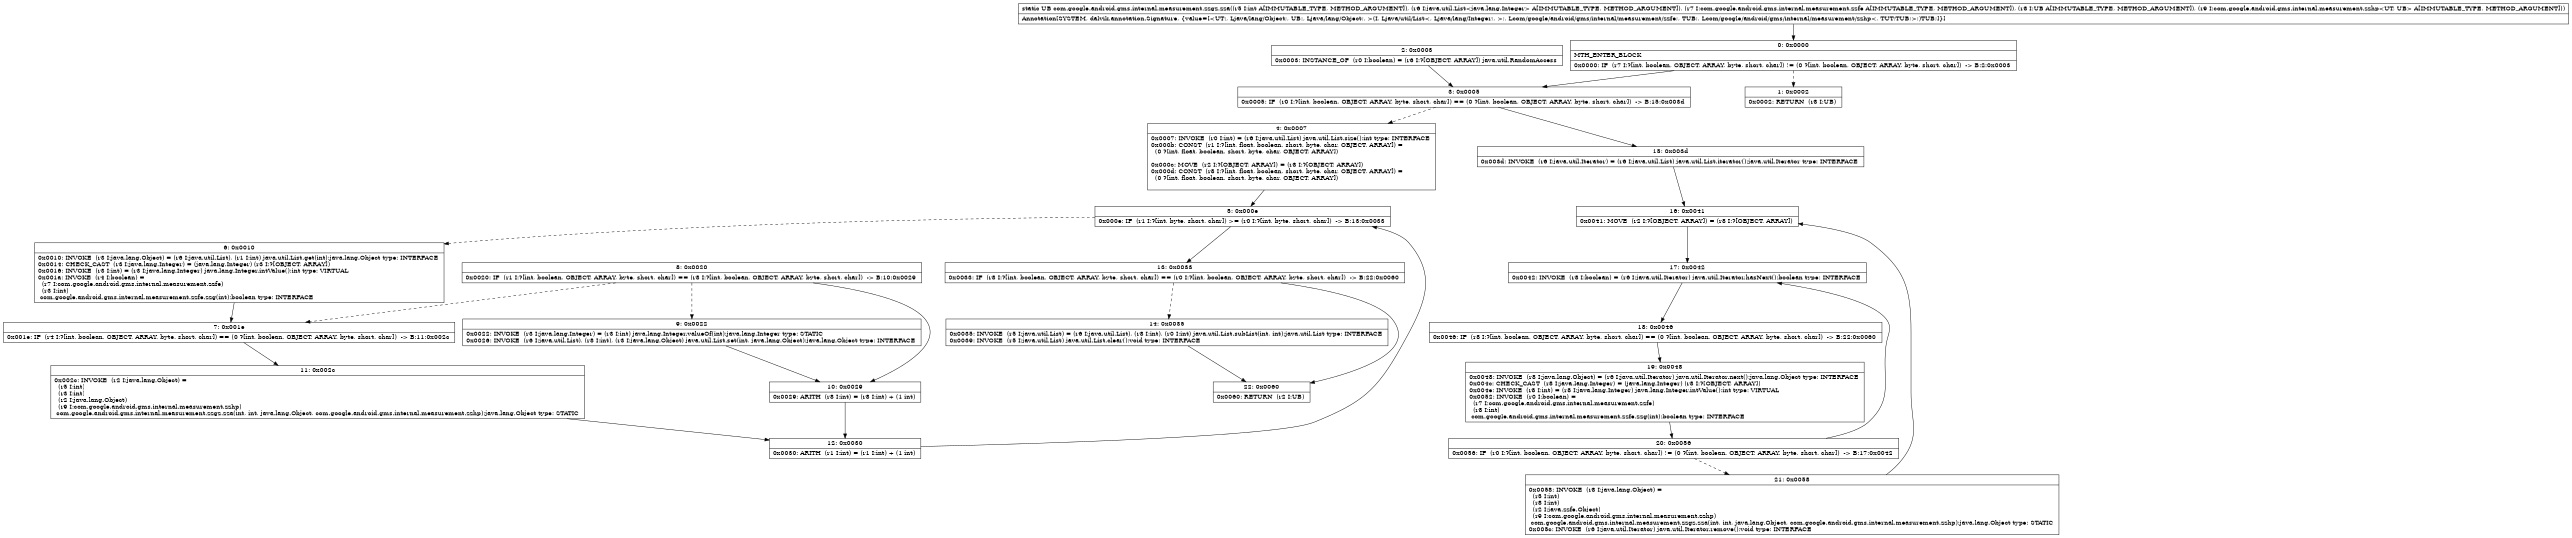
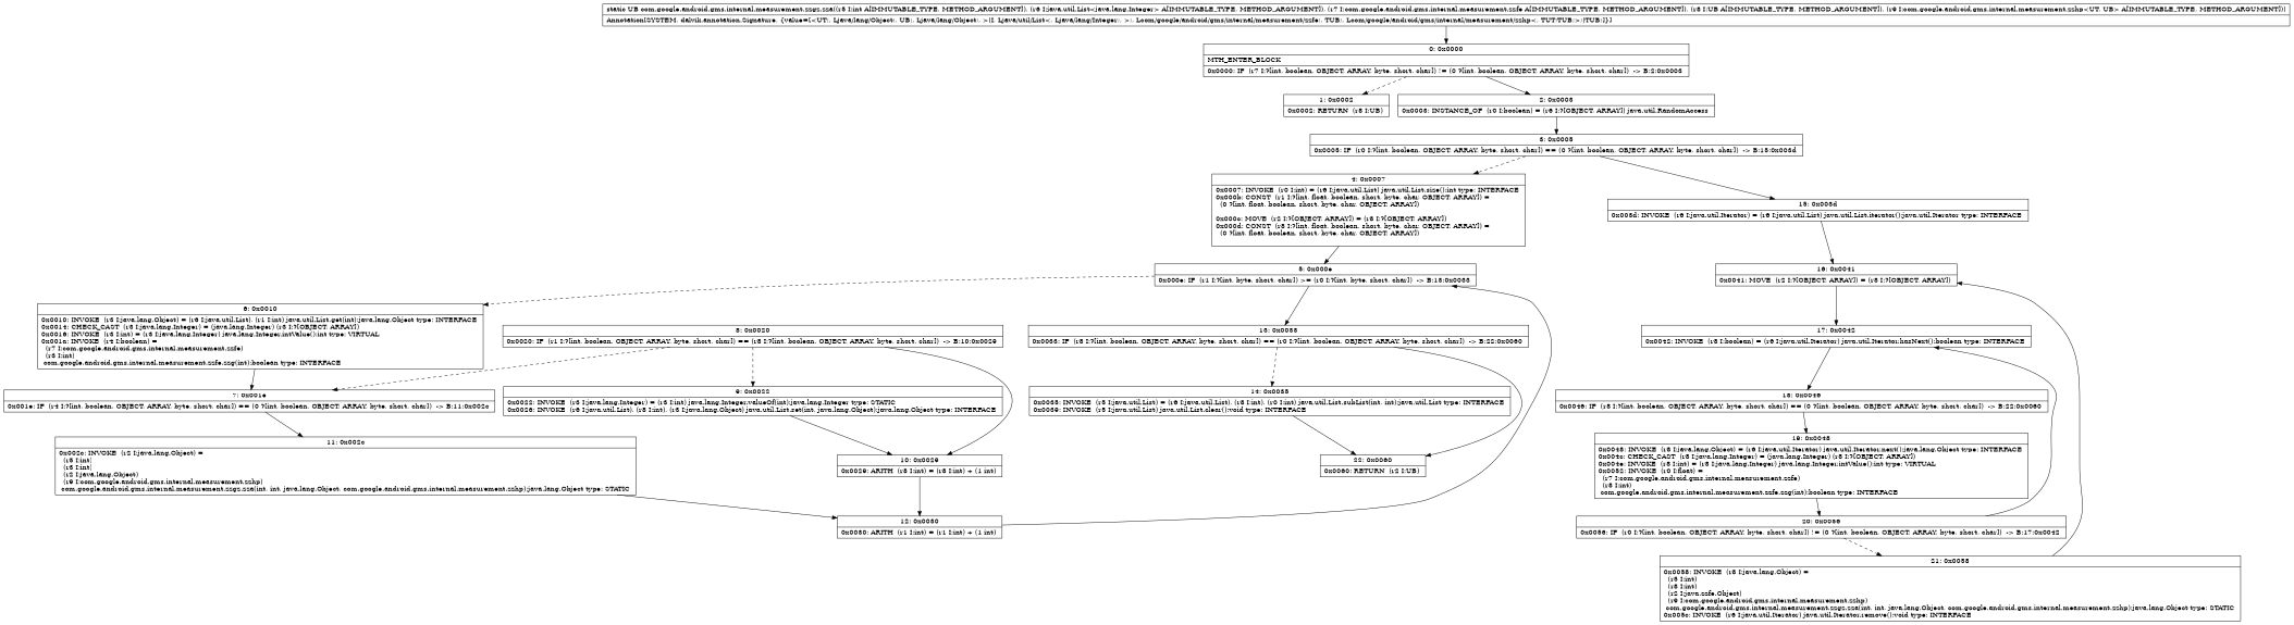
  digraph {
    node [shape=record]
    n1 [label="{0\:\ 0x0000|MTH_ENTER_BLOCK\l|0x0000: IF  (r7 I:?[int, boolean, OBJECT, ARRAY, byte, short, char]) != (0 ?[int, boolean, OBJECT, ARRAY, byte, short, char])  \-\> B:2:0x0003 \l}"]
    n2 [label="{1\:\ 0x0002|0x0002: RETURN  (r8 I:UB) \l}"]
    n3 [label="{2\:\ 0x0003|0x0003: INSTANCE_OF  (r0 I:boolean) = (r6 I:?[OBJECT, ARRAY]) java.util.RandomAccess \l}"]
    n4 [label="{3\:\ 0x0005|0x0005: IF  (r0 I:?[int, boolean, OBJECT, ARRAY, byte, short, char]) == (0 ?[int, boolean, OBJECT, ARRAY, byte, short, char])  \-\> B:15:0x003d \l}"]
    n5 [label="{4\:\ 0x0007|0x0007: INVOKE  (r0 I:int) = (r6 I:java.util.List) java.util.List.size():int type: INTERFACE \l0x000b: CONST  (r1 I:?[int, float, boolean, short, byte, char, OBJECT, ARRAY]) = \l  (0 ?[int, float, boolean, short, byte, char, OBJECT, ARRAY])\l \l0x000c: MOVE  (r2 I:?[OBJECT, ARRAY]) = (r8 I:?[OBJECT, ARRAY]) \l0x000d: CONST  (r8 I:?[int, float, boolean, short, byte, char, OBJECT, ARRAY]) = \l  (0 ?[int, float, boolean, short, byte, char, OBJECT, ARRAY])\l \l}"]
    n6 [label="{15\:\ 0x003d|0x003d: INVOKE  (r6 I:java.util.Iterator) = (r6 I:java.util.List) java.util.List.iterator():java.util.Iterator type: INTERFACE \l}"]
    n7 [label="{5\:\ 0x000e|0x000e: IF  (r1 I:?[int, byte, short, char]) \>= (r0 I:?[int, byte, short, char])  \-\> B:13:0x0033 \l}"]
    n8 [label="{16\:\ 0x0041|0x0041: MOVE  (r2 I:?[OBJECT, ARRAY]) = (r8 I:?[OBJECT, ARRAY]) \l}"]
    n9 [label="{6\:\ 0x0010|0x0010: INVOKE  (r3 I:java.lang.Object) = (r6 I:java.util.List), (r1 I:int) java.util.List.get(int):java.lang.Object type: INTERFACE \l0x0014: CHECK_CAST  (r3 I:java.lang.Integer) = (java.lang.Integer) (r3 I:?[OBJECT, ARRAY]) \l0x0016: INVOKE  (r3 I:int) = (r3 I:java.lang.Integer) java.lang.Integer.intValue():int type: VIRTUAL \l0x001a: INVOKE  (r4 I:boolean) = \l  (r7 I:com.google.android.gms.internal.measurement.zzfe)\l  (r3 I:int)\l com.google.android.gms.internal.measurement.zzfe.zzg(int):boolean type: INTERFACE \l}"]
    n10 [label="{13\:\ 0x0033|0x0033: IF  (r8 I:?[int, boolean, OBJECT, ARRAY, byte, short, char]) == (r0 I:?[int, boolean, OBJECT, ARRAY, byte, short, char])  \-\> B:22:0x0060 \l}"]
    n11 [label="{7\:\ 0x001e|0x001e: IF  (r4 I:?[int, boolean, OBJECT, ARRAY, byte, short, char]) == (0 ?[int, boolean, OBJECT, ARRAY, byte, short, char])  \-\> B:11:0x002c \l}"]
    n12 [label="{14\:\ 0x0035|0x0035: INVOKE  (r5 I:java.util.List) = (r6 I:java.util.List), (r8 I:int), (r0 I:int) java.util.List.subList(int, int):java.util.List type: INTERFACE \l0x0039: INVOKE  (r5 I:java.util.List) java.util.List.clear():void type: INTERFACE \l}"]
    n13 [label="{22\:\ 0x0060|0x0060: RETURN  (r2 I:UB) \l}"]
    n14 [label="{11\:\ 0x002c|0x002c: INVOKE  (r2 I:java.lang.Object) = \l  (r5 I:int)\l  (r3 I:int)\l  (r2 I:java.lang.Object)\l  (r9 I:com.google.android.gms.internal.measurement.zzhp)\l com.google.android.gms.internal.measurement.zzgz.zza(int, int, java.lang.Object, com.google.android.gms.internal.measurement.zzhp):java.lang.Object type: STATIC \l}"]
    n15 [label="{8\:\ 0x0020|0x0020: IF  (r1 I:?[int, boolean, OBJECT, ARRAY, byte, short, char]) == (r8 I:?[int, boolean, OBJECT, ARRAY, byte, short, char])  \-\> B:10:0x0029 \l}"]
    n16 [label="{9\:\ 0x0022|0x0022: INVOKE  (r3 I:java.lang.Integer) = (r3 I:int) java.lang.Integer.valueOf(int):java.lang.Integer type: STATIC \l0x0026: INVOKE  (r6 I:java.util.List), (r8 I:int), (r3 I:java.lang.Object) java.util.List.set(int, java.lang.Object):java.lang.Object type: INTERFACE \l}"]
    n17 [label="{10\:\ 0x0029|0x0029: ARITH  (r8 I:int) = (r8 I:int) + (1 int) \l}"]
    n18 [label="{12\:\ 0x0030|0x0030: ARITH  (r1 I:int) = (r1 I:int) + (1 int) \l}"]
    n19 [label="{17\:\ 0x0042|0x0042: INVOKE  (r8 I:boolean) = (r6 I:java.util.Iterator) java.util.Iterator.hasNext():boolean type: INTERFACE \l}"]
    n20 [label="{18\:\ 0x0046|0x0046: IF  (r8 I:?[int, boolean, OBJECT, ARRAY, byte, short, char]) == (0 ?[int, boolean, OBJECT, ARRAY, byte, short, char])  \-\> B:22:0x0060 \l}"]
-   n21 [label="{19\:\ 0x0048|0x0048: INVOKE  (r8 I:java.lang.Object) = (r6 I:java.util.Iterator) java.util.Iterator.next():java.lang.Object type: INTERFACE \l0x004c: CHECK_CAST  (r8 I:java.lang.Integer) = (java.lang.Integer) (r8 I:?[OBJECT, ARRAY]) \l0x004e: INVOKE  (r8 I:int) = (r8 I:java.lang.Integer) java.lang.Integer.intValue():int type: VIRTUAL \l0x0052: INVOKE  (r0 I:boolean) = \l  (r7 I:com.google.android.gms.internal.measurement.zzfe)\l  (r8 I:int)\l com.google.android.gms.internal.measurement.zzfe.zzg(int):boolean type: INTERFACE \l}"]
+   n21 [label="{19\:\ 0x0048|0x0048: INVOKE  (r8 I:java.lang.Object) = (r6 I:java.util.Iterator) java.util.Iterator.next():java.lang.Object type: INTERFACE \l0x004c: CHECK_CAST  (r8 I:java.lang.Integer) = (java.lang.Integer) (r8 I:?[OBJECT, ARRAY]) \l0x004e: INVOKE  (r8 I:int) = (r8 I:java.lang.Integer) java.lang.Integer.intValue():int type: VIRTUAL \l0x0052: INVOKE  (r0 I:float) = \l  (r7 I:com.google.android.gms.internal.measurement.zzfe)\l  (r8 I:int)\l com.google.android.gms.internal.measurement.zzfe.zzg(int):boolean type: INTERFACE \l}"]
    n22 [label="{20\:\ 0x0056|0x0056: IF  (r0 I:?[int, boolean, OBJECT, ARRAY, byte, short, char]) != (0 ?[int, boolean, OBJECT, ARRAY, byte, short, char])  \-\> B:17:0x0042 \l}"]
    n23 [label="{21\:\ 0x0058|0x0058: INVOKE  (r8 I:java.lang.Object) = \l  (r5 I:int)\l  (r8 I:int)\l  (r2 I:java.zzfe.Object)\l  (r9 I:com.google.android.gms.internal.measurement.zzhp)\l com.google.android.gms.internal.measurement.zzgz.zza(int, int, java.lang.Object, com.google.android.gms.internal.measurement.zzhp):java.lang.Object type: STATIC \l0x005c: INVOKE  (r6 I:java.util.Iterator) java.util.Iterator.remove():void type: INTERFACE \l}"]
    n24 [label="{static UB com.google.android.gms.internal.measurement.zzgz.zza((r5 I:int A[IMMUTABLE_TYPE, METHOD_ARGUMENT]), (r6 I:java.util.List\<java.lang.Integer\> A[IMMUTABLE_TYPE, METHOD_ARGUMENT]), (r7 I:com.google.android.gms.internal.measurement.zzfe A[IMMUTABLE_TYPE, METHOD_ARGUMENT]), (r8 I:UB A[IMMUTABLE_TYPE, METHOD_ARGUMENT]), (r9 I:com.google.android.gms.internal.measurement.zzhp\<UT, UB\> A[IMMUTABLE_TYPE, METHOD_ARGUMENT]))  | Annotation[SYSTEM, dalvik.annotation.Signature, \{value=[\<UT:, Ljava\/lang\/Object;, UB:, Ljava\/lang\/Object;, \>(I, Ljava\/util\/List\<, Ljava\/lang\/Integer;, \>;, Lcom\/google\/android\/gms\/internal\/measurement\/zzfe;, TUB;, Lcom\/google\/android\/gms\/internal\/measurement\/zzhp\<, TUT;TUB;\>;)TUB;]\}]\l}"]
    n1 -> n2 [style=dashed]
-   n1 -> n4
+   n1 -> n3
    n3 -> n4
    n4 -> n5 [style=dashed]
    n4 -> n6
    n5 -> n7
    n6 -> n8
    n7 -> n9 [style=dashed]
    n7 -> n10
    n8 -> n19
    n9 -> n11
    n10 -> n12 [style=dashed]
    n10 -> n13
    n11 -> n14
    n12 -> n13
    n14 -> n18
    n15 -> n11 [style=dashed]
    n15 -> n16 [style=dashed]
    n15 -> n17
    n16 -> n17
    n17 -> n18
    n18 -> n7
    n19 -> n20
    n20 -> n21 [style=solid]
    n21 -> n22
    n22 -> n19
    n22 -> n23 [style=dashed]
    n23 -> n8
    n24 -> n1
  }
